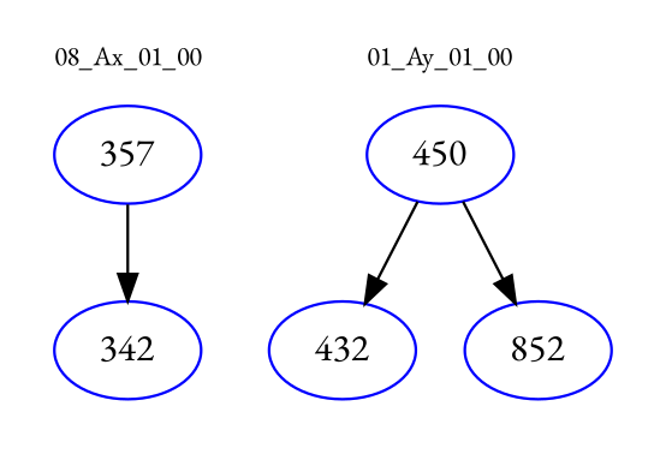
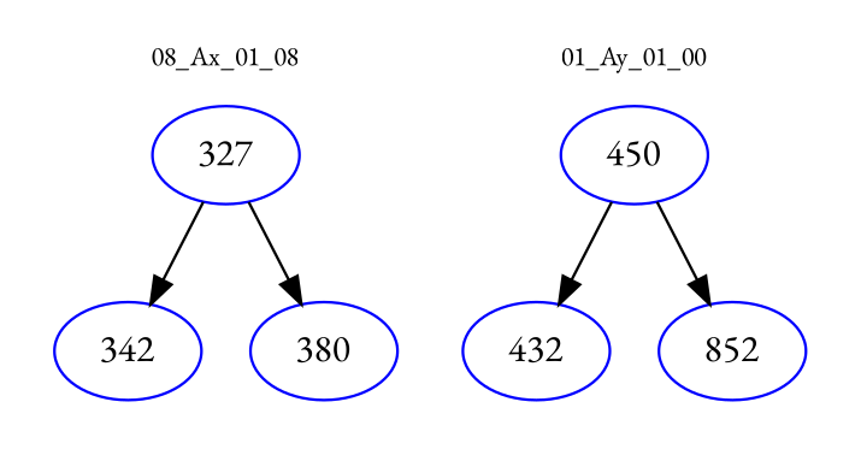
  digraph {
    fontname="EB Garamond"
    node [color=blue fontname="EB Garamond"]
    edge [color=black fontname="EB Garamond"]
-   n1 [label=357]
+   n1 [label=327]
    n2 [label=342]
+   n3 [label=380]
    n4 [label=450]
    n5 [label=432]
    n6 [label=852]
    subgraph cluster_1 {
      color=white
      fontsize=10
-     label="08_Ax_01_00"
+     label="08_Ax_01_08"
      n1
      n2
+     n3
    }
    subgraph cluster_2 {
      color=white
      fontsize=10
      label="01_Ay_01_00"
      n4
      n5
      n6
    }
    n1 -> n2
+   n1 -> n3
    n4 -> n5
    n4 -> n6
  }
